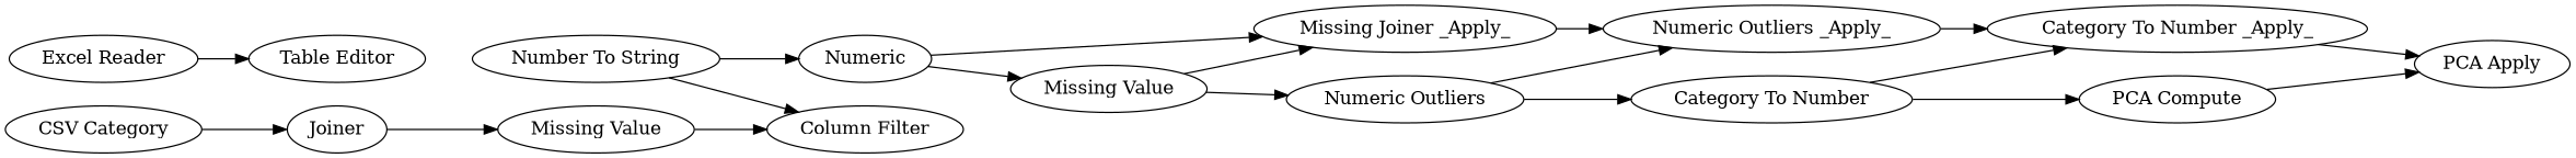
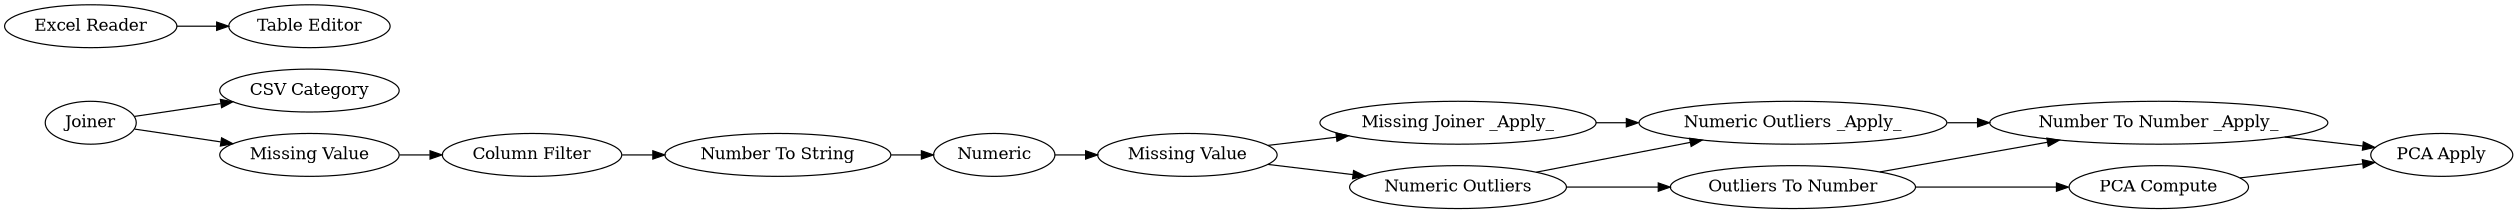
  digraph {
    rankdir=LR
    n1 [label="Numeric Outliers _Apply_"]
-   n2 [label="Category To Number _Apply_"]
+   n2 [label="Number To Number _Apply_"]
    n3 [label="PCA Apply"]
    n4 [label="PCA Compute"]
    n5 [label="Excel Reader"]
    n6 [label="Table Editor"]
    n7 [label=Numeric]
    n8 [label="Missing Joiner _Apply_"]
    n9 [label="Missing Value"]
    n10 [label="Numeric Outliers"]
    n11 [label="Column Filter"]
    n12 [label="Number To String"]
    n13 [label="CSV Category"]
    n14 [label=Joiner]
    n15 [label="Missing Value"]
-   n16 [label="Category To Number"]
+   n16 [label="Outliers To Number"]
    n1 -> n2
    n2 -> n3
    n4 -> n3
    n5 -> n6
-   n7 -> n8
    n7 -> n9
    n8 -> n1
    n9 -> n8
    n9 -> n10
    n10 -> n1
    n10 -> n16
-   n12 -> n11
+   n11 -> n12
    n12 -> n7
-   n13 -> n14
+   n14 -> n13
    n14 -> n15
    n15 -> n11
    n16 -> n2
    n16 -> n4
  }
